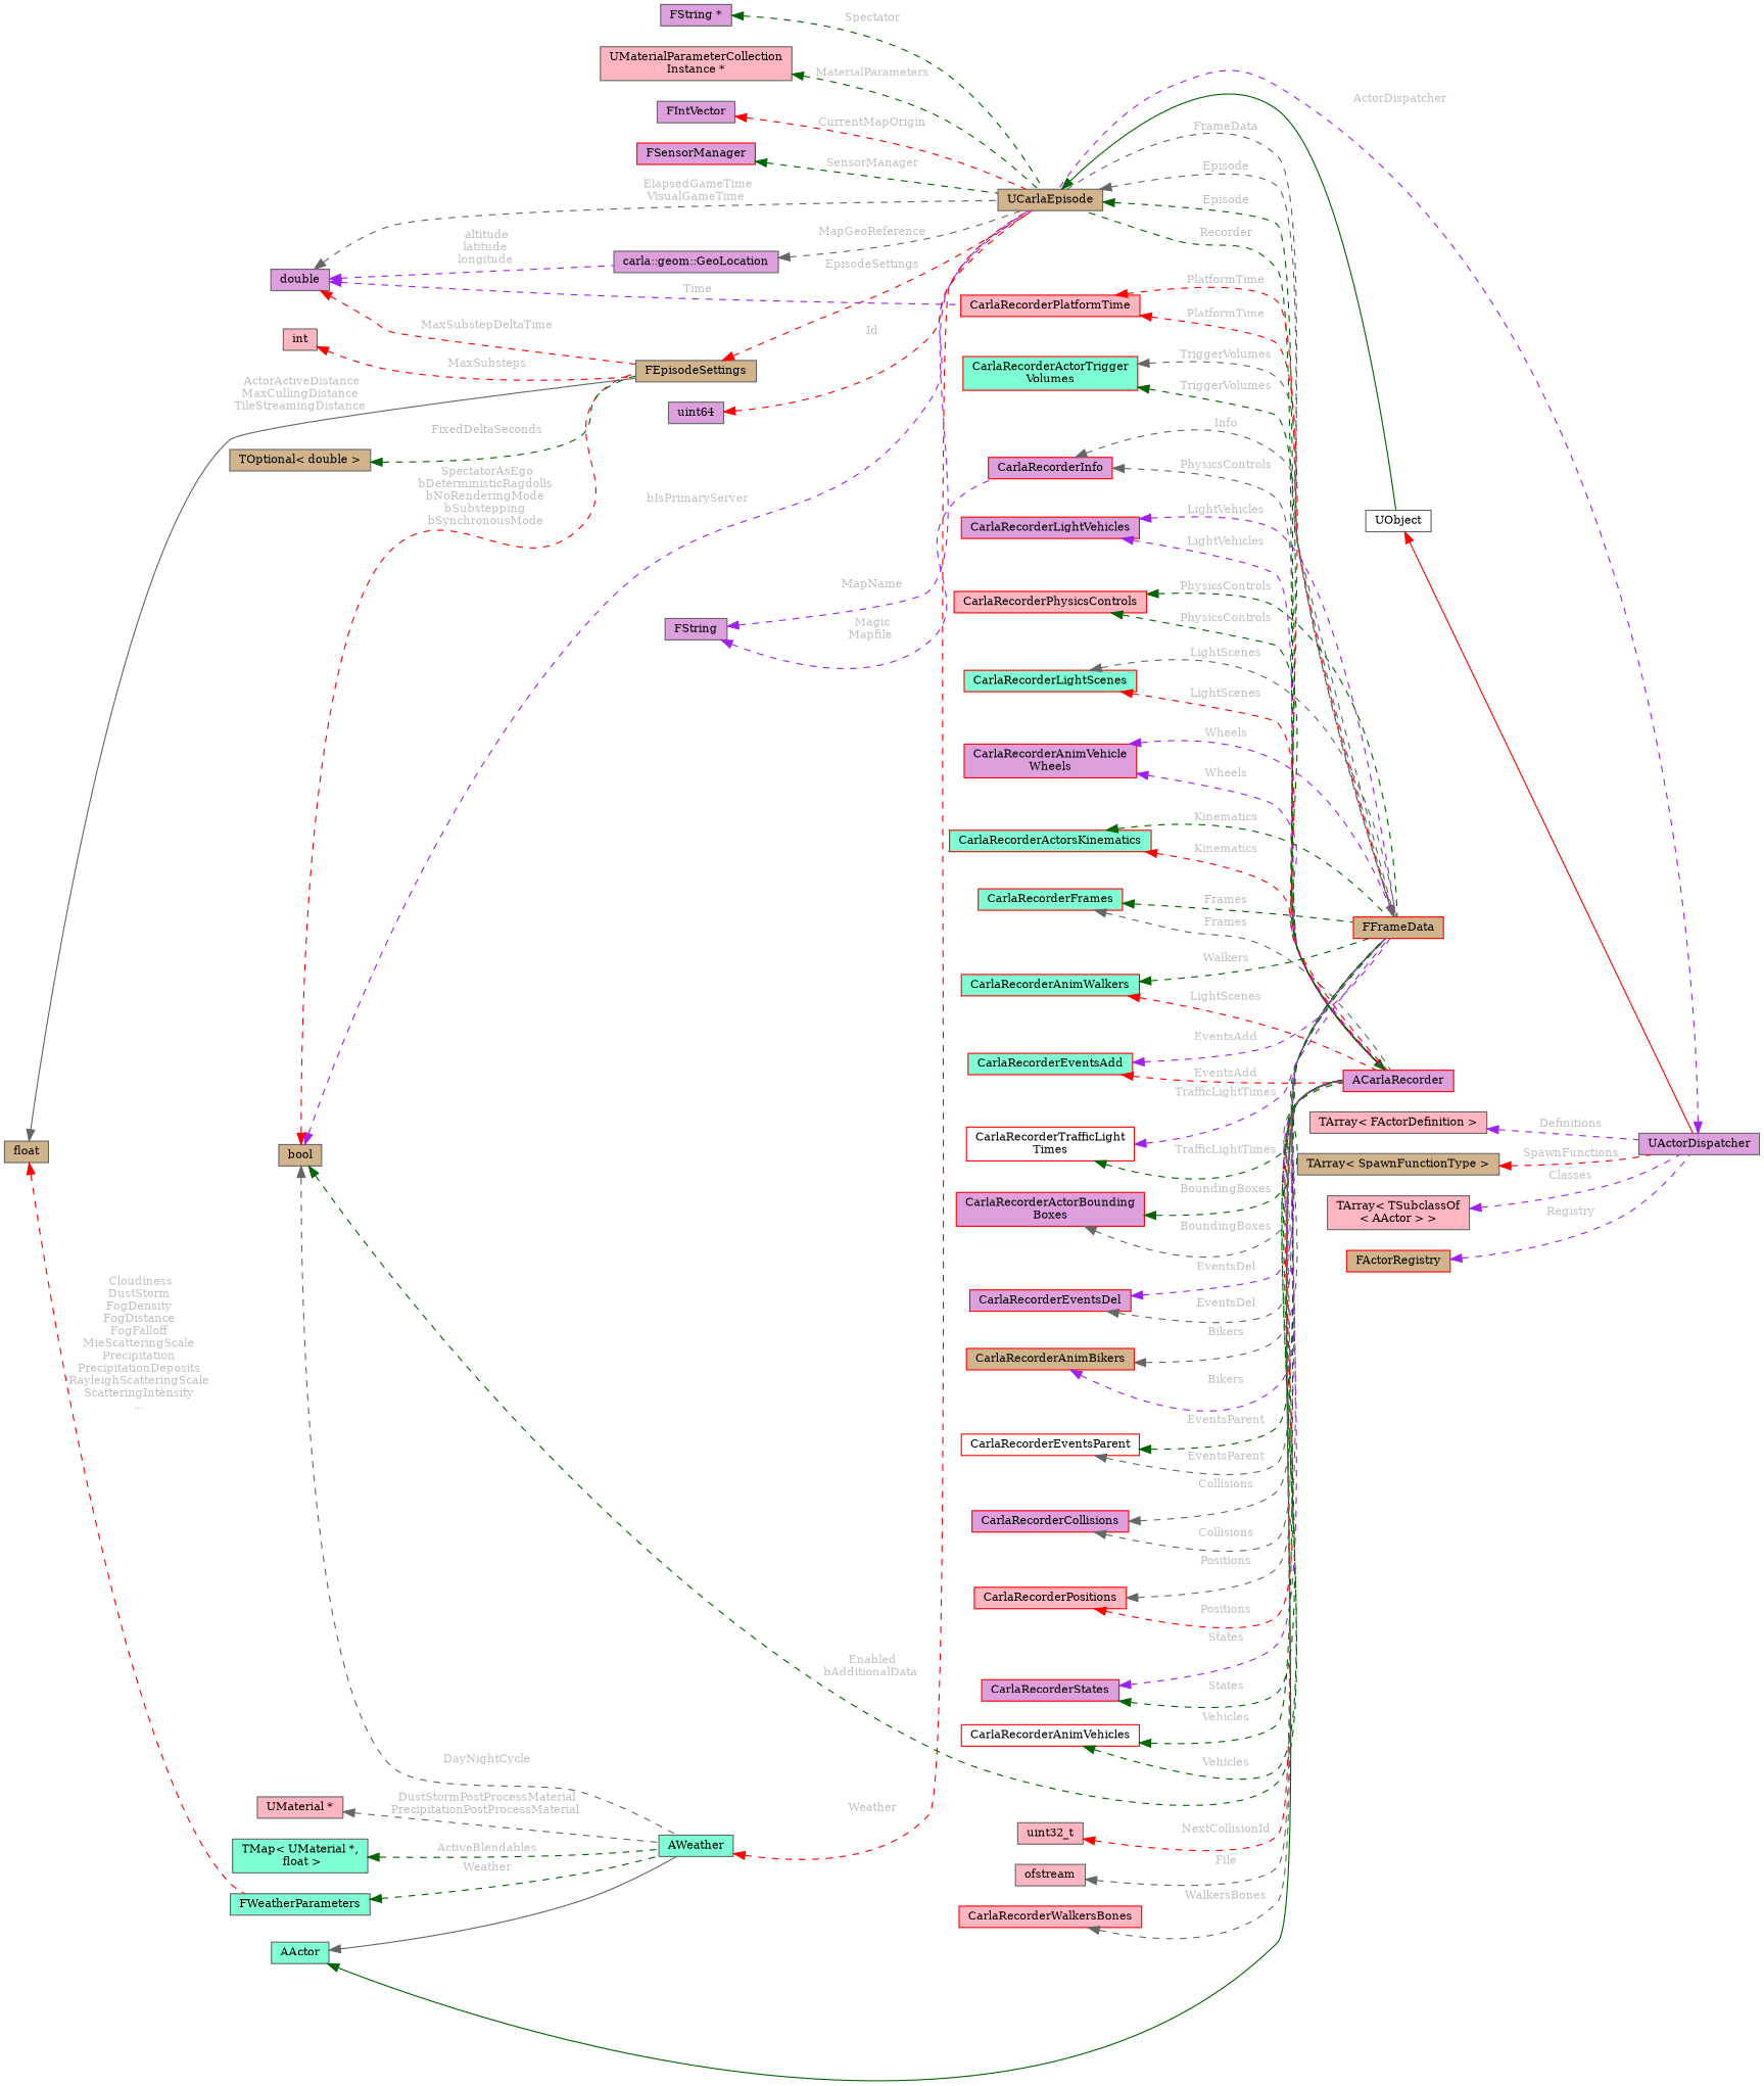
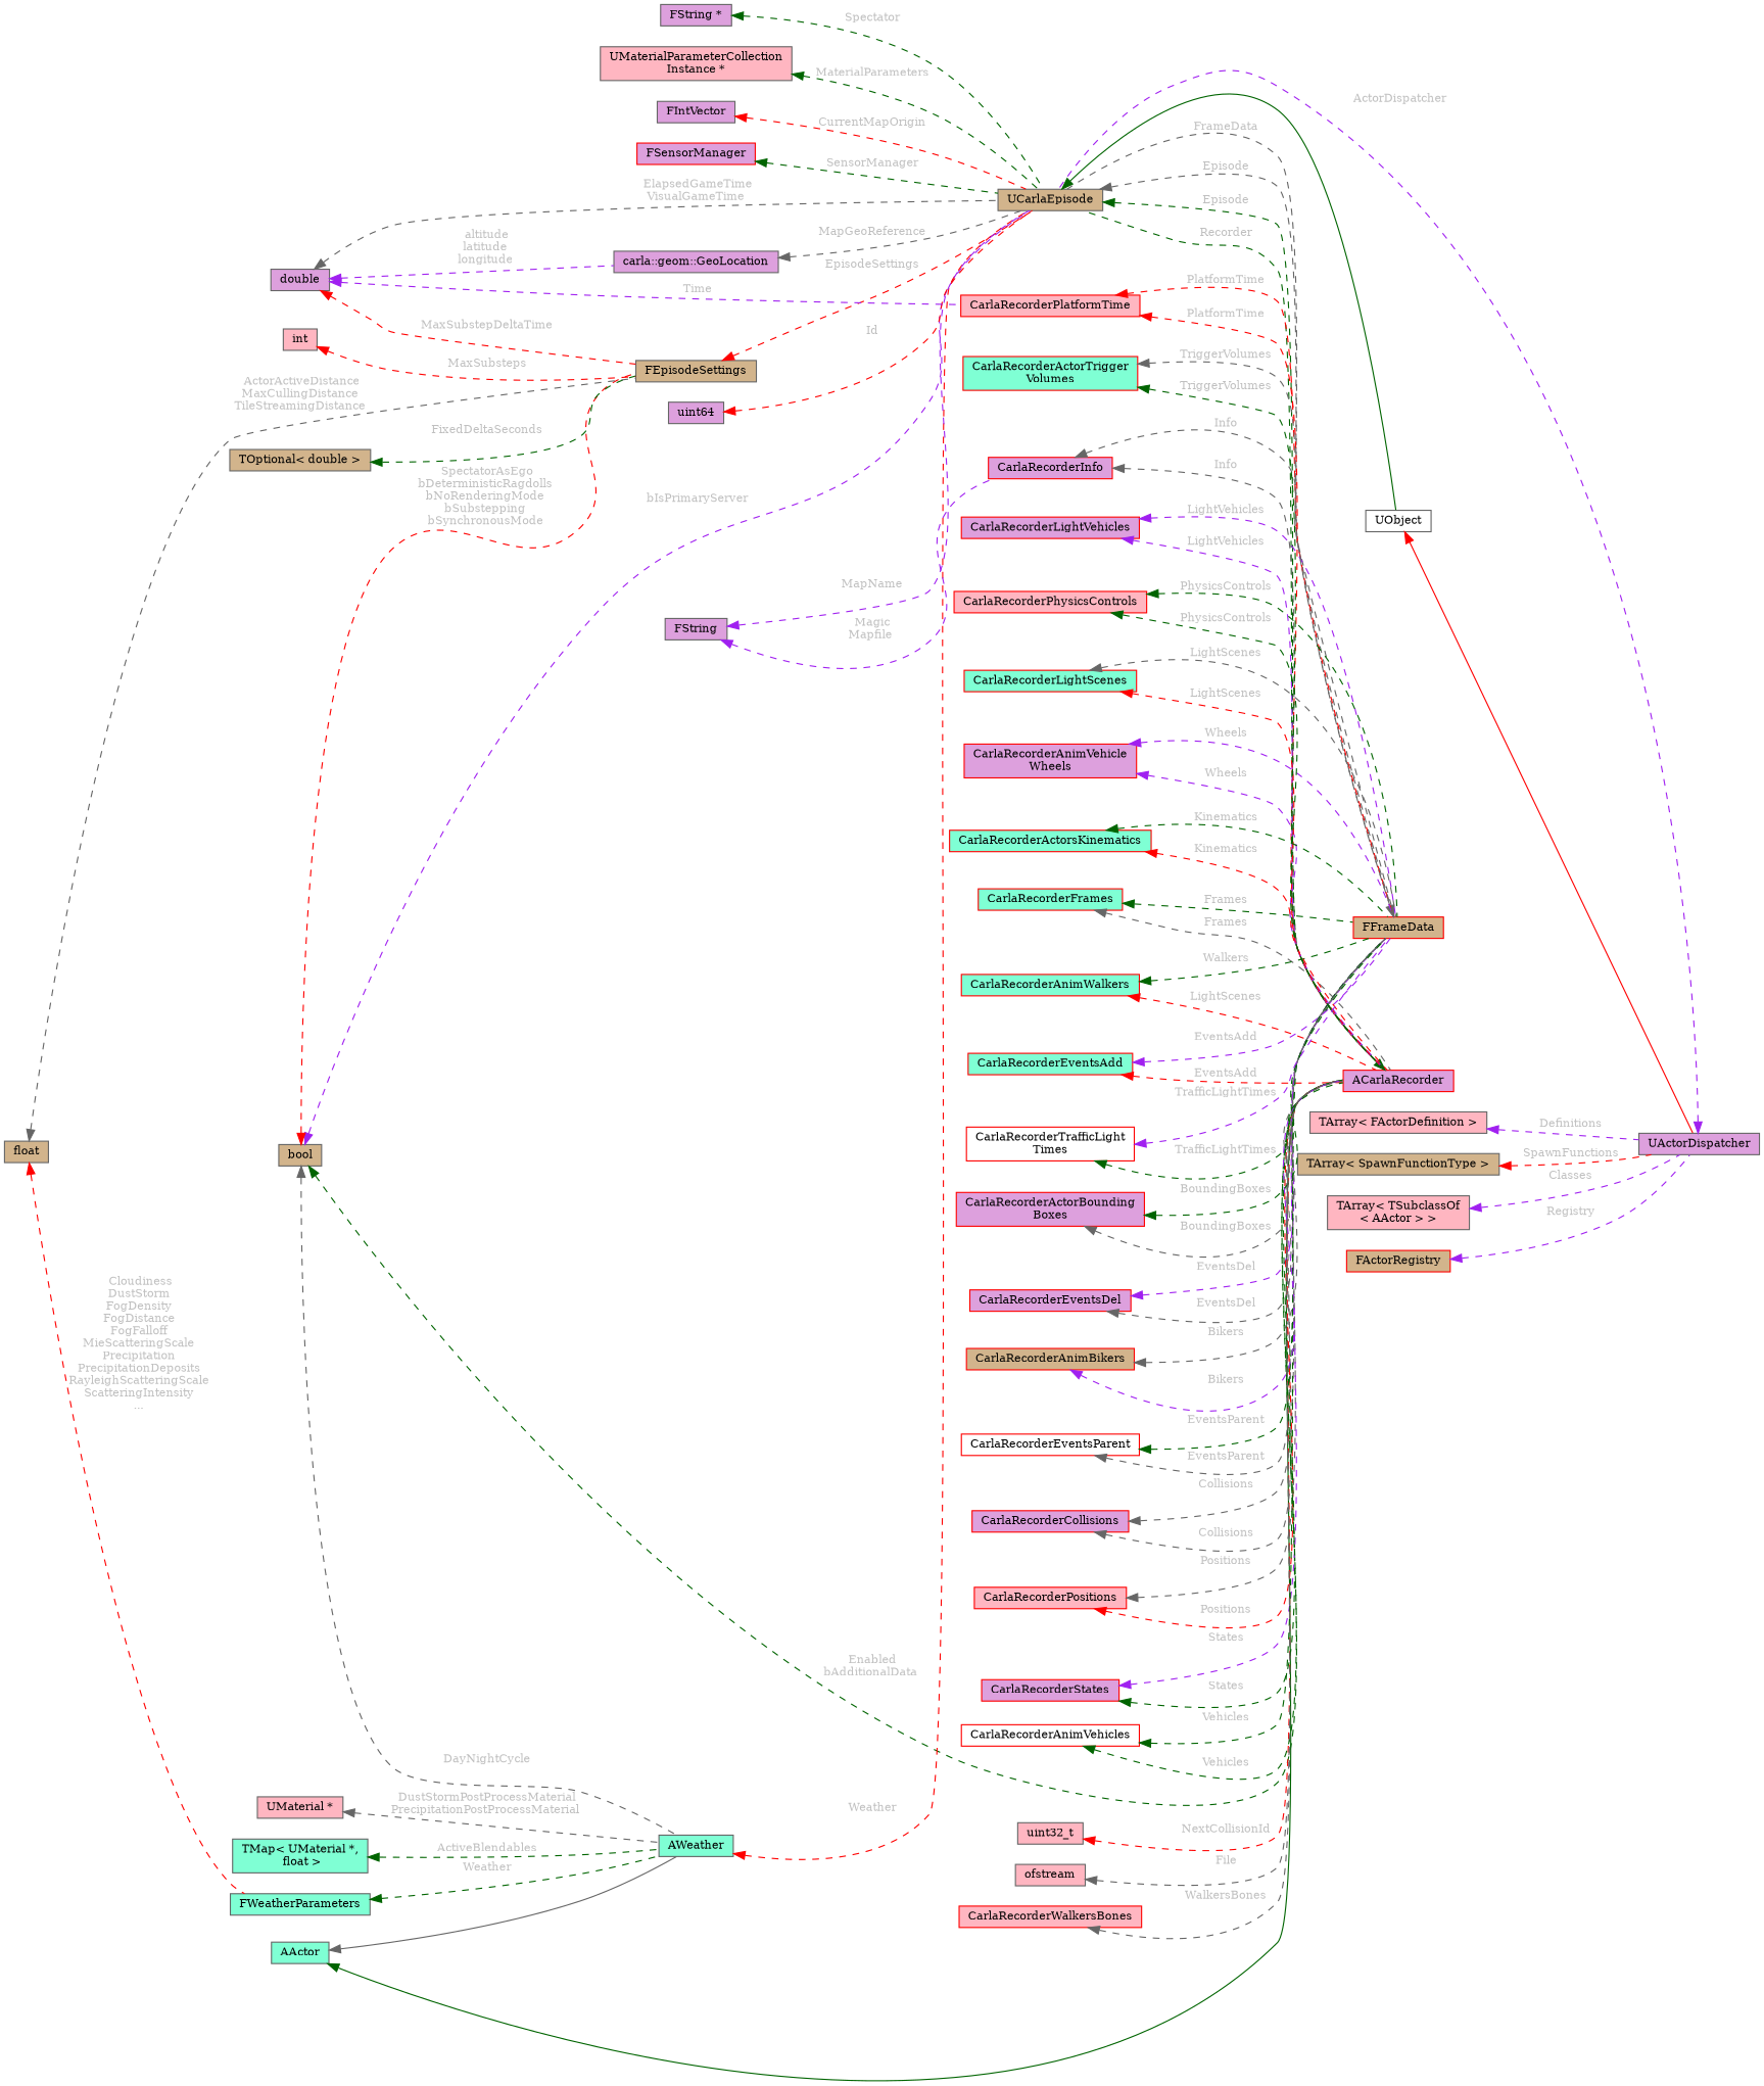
  digraph {
    fontname="DejaVu Serif"
    rankdir=LR
    node [color=gray40 fillcolor=plum fontname="DejaVu Serif" fontsize=10 shape=box style=filled]
    edge [color=darkgreen dir=back fontcolor=grey fontname="DejaVu Serif" fontsize=10 labelfontname=Helvetica labelfontsize=10 style=dashed]
    n1 [fillcolor=tan fontcolor=black height=0.2 label=UCarlaEpisode width=0.4]
    n2 [color=red height=0.2 label=ACarlaRecorder width=0.4]
    n3 [color=red fillcolor=tan height=0.2 label=FFrameData width=0.4]
    n4 [fillcolor=white height=0.2 label=UObject width=0.4]
    n5 [height=0.2 label=UActorDispatcher width=0.4]
    n6 [fillcolor=tan height=0.2 label=bool width=0.4]
    n7 [fillcolor=tan height=0.2 label=FEpisodeSettings width=0.4]
    n8 [fillcolor=aquamarine height=0.2 label=AWeather width=0.4]
    n9 [height=0.2 label=uint64 width=0.4]
    n10 [height=0.2 label=double width=0.4]
    n11 [color=red fillcolor=lightpink height=0.2 label=CarlaRecorderPlatformTime width=0.4]
    n12 [height=0.2 label="carla::geom::GeoLocation" width=0.4]
    n13 [height=0.2 label=FString width=0.4]
    n14 [color=red height=0.2 label=CarlaRecorderInfo width=0.4]
    n15 [fillcolor=tan height=0.2 label="TOptional\< double \>" width=0.4]
    n16 [fillcolor=lightpink height=0.2 label=int width=0.4]
    n17 [fillcolor=tan height=0.2 label=float width=0.4]
    n18 [fillcolor=aquamarine height=0.2 label=FWeatherParameters width=0.4]
    n19 [fillcolor=lightpink height=0.2 label="TArray\< FActorDefinition \>" width=0.4]
    n20 [fillcolor=tan height=0.2 label="TArray\< SpawnFunctionType \>" width=0.4]
    n21 [fillcolor=lightpink height=0.2 label="TArray\< TSubclassOf\l\< AActor \> \>" width=0.4]
    n22 [color=red fillcolor=tan height=0.2 label=FActorRegistry width=0.4]
    n23 [height=0.2 label="FString *" width=0.4]
    n24 [fillcolor=aquamarine height=0.2 label=AActor width=0.4]
    n25 [fillcolor=lightpink height=0.2 label="UMaterial *" width=0.4]
    n26 [fillcolor=aquamarine height=0.2 label="TMap\< UMaterial *,\l float \>" width=0.4]
    n27 [fillcolor=lightpink height=0.2 label="UMaterialParameterCollection\lInstance *" width=0.4]
    n28 [fillcolor=lightpink height=0.2 label=uint32_t width=0.4]
    n29 [fillcolor=lightpink height=0.2 label=ofstream width=0.4]
    n30 [color=red fillcolor=aquamarine height=0.2 label=CarlaRecorderFrames width=0.4]
    n31 [color=red fillcolor=aquamarine height=0.2 label=CarlaRecorderEventsAdd width=0.4]
    n32 [color=red height=0.2 label=CarlaRecorderEventsDel width=0.4]
    n33 [color=red fillcolor=white height=0.2 label=CarlaRecorderEventsParent width=0.4]
    n34 [color=red height=0.2 label=CarlaRecorderCollisions width=0.4]
    n35 [color=red fillcolor=lightpink height=0.2 label=CarlaRecorderPositions width=0.4]
    n36 [color=red height=0.2 label=CarlaRecorderStates width=0.4]
    n37 [color=red fillcolor=white height=0.2 label=CarlaRecorderAnimVehicles width=0.4]
    n38 [color=red height=0.2 label="CarlaRecorderAnimVehicle\lWheels" width=0.4]
    n39 [color=red fillcolor=aquamarine height=0.2 label=CarlaRecorderAnimWalkers width=0.4]
    n40 [color=red fillcolor=tan height=0.2 label=CarlaRecorderAnimBikers width=0.4]
    n41 [color=red height=0.2 label=CarlaRecorderLightVehicles width=0.4]
    n42 [color=red fillcolor=aquamarine height=0.2 label=CarlaRecorderLightScenes width=0.4]
    n43 [color=red fillcolor=aquamarine height=0.2 label=CarlaRecorderActorsKinematics width=0.4]
    n44 [color=red height=0.2 label="CarlaRecorderActorBounding\lBoxes" width=0.4]
    n45 [color=red fillcolor=aquamarine height=0.2 label="CarlaRecorderActorTrigger\lVolumes" width=0.4]
    n46 [color=red fillcolor=lightpink height=0.2 label=CarlaRecorderPhysicsControls width=0.4]
    n47 [color=red fillcolor=white height=0.2 label="CarlaRecorderTrafficLight\lTimes" width=0.4]
    n48 [color=red fillcolor=lightpink height=0.2 label=CarlaRecorderWalkersBones width=0.4]
    n49 [height=0.2 label=FIntVector width=0.4]
    n50 [color=red height=0.2 label=FSensorManager width=0.4]
    n1 -> n2 [label=" Episode"]
    n1 -> n3 [color=gray40 label=" Episode"]
    n1 -> n4 [style=solid fontcolor=""]
    n2 -> n1 [label=" Recorder"]
    n3 -> n1 [color=gray40 label=" FrameData"]
    n4 -> n5 [color=red style=solid fontcolor=""]
    n5 -> n1 [color=purple label=" ActorDispatcher"]
    n6 -> n1 [color=purple label=" bIsPrimaryServer"]
    n6 -> n2 [label=" Enabled\nbAdditionalData"]
    n6 -> n7 [color=red label=" SpectatorAsEgo\nbDeterministicRagdolls\nbNoRenderingMode\nbSubstepping\nbSynchronousMode"]
    n6 -> n8 [color=gray40 label=" DayNightCycle"]
    n7 -> n1 [color=red label=" EpisodeSettings"]
    n8 -> n1 [color=red label=" Weather"]
    n9 -> n1 [color=red label=" Id"]
    n10 -> n1 [color=gray40 label=" ElapsedGameTime\nVisualGameTime"]
    n10 -> n7 [color=red label=" MaxSubstepDeltaTime"]
    n10 -> n11 [color=purple label=" Time"]
    n10 -> n12 [color=purple label=" altitude\nlatitude\nlongitude"]
    n11 -> n2 [color=red label=" PlatformTime"]
    n11 -> n3 [color=red label=" PlatformTime"]
    n12 -> n1 [color=gray40 label=" MapGeoReference"]
    n13 -> n1 [color=purple label=" MapName"]
    n13 -> n14 [color=purple label=" Magic\nMapfile"]
-   n14 -> n2 [color=gray40 label=" PhysicsControls"]
+   n14 -> n2 [color=gray40 label=" Info"]
    n14 -> n3 [color=gray40 label=" Info"]
    n15 -> n7 [label=" FixedDeltaSeconds"]
    n16 -> n7 [color=red label=" MaxSubsteps"]
-   n17 -> n7 [color=gray40 label=" ActorActiveDistance\nMaxCullingDistance\nTileStreamingDistance" style=solid]
+   n17 -> n7 [color=gray40 label=" ActorActiveDistance\nMaxCullingDistance\nTileStreamingDistance"]
    n17 -> n18 [color=red label=" Cloudiness\nDustStorm\nFogDensity\nFogDistance\nFogFalloff\nMieScatteringScale\nPrecipitation\nPrecipitationDeposits\nRayleighScatteringScale\nScatteringIntensity\n..."]
    n18 -> n8 [label=" Weather"]
    n19 -> n5 [color=purple label=" Definitions"]
    n20 -> n5 [color=red label=" SpawnFunctions"]
    n21 -> n5 [color=purple label=" Classes"]
    n22 -> n5 [color=purple label=" Registry"]
    n23 -> n1 [label=" Spectator"]
    n24 -> n2 [style=solid fontcolor=""]
    n24 -> n8 [color=gray40 style=solid fontcolor=""]
    n25 -> n8 [color=gray40 label=" DustStormPostProcessMaterial\nPrecipitationPostProcessMaterial"]
    n26 -> n8 [label=" ActiveBlendables"]
    n27 -> n1 [label=" MaterialParameters"]
    n28 -> n2 [color=red label=" NextCollisionId"]
    n29 -> n2 [color=gray40 label=" File"]
    n30 -> n2 [color=gray40 label=" Frames"]
    n30 -> n3 [label=" Frames"]
    n31 -> n2 [color=red label=" EventsAdd"]
    n31 -> n3 [color=purple label=" EventsAdd"]
    n32 -> n2 [color=gray40 label=" EventsDel"]
    n32 -> n3 [color=purple label=" EventsDel"]
    n33 -> n2 [color=gray40 label=" EventsParent"]
    n33 -> n3 [label=" EventsParent"]
    n34 -> n2 [color=gray40 label=" Collisions"]
    n34 -> n3 [color=gray40 label=" Collisions"]
    n35 -> n2 [color=red label=" Positions"]
    n35 -> n3 [color=gray40 label=" Positions"]
    n36 -> n2 [label=" States"]
    n36 -> n3 [color=purple label=" States"]
    n37 -> n2 [label=" Vehicles"]
    n37 -> n3 [label=" Vehicles"]
    n38 -> n2 [color=purple label=" Wheels"]
    n38 -> n3 [color=purple label=" Wheels"]
    n39 -> n2 [color=red label=" LightScenes"]
    n39 -> n3 [label=" Walkers"]
    n40 -> n2 [color=purple label=" Bikers"]
    n40 -> n3 [color=gray40 label=" Bikers"]
    n41 -> n2 [color=purple label=" LightVehicles"]
    n41 -> n3 [color=purple label=" LightVehicles"]
    n42 -> n2 [color=red label=" LightScenes"]
    n42 -> n3 [color=gray40 label=" LightScenes"]
    n43 -> n2 [color=red label=" Kinematics"]
    n43 -> n3 [label=" Kinematics"]
    n44 -> n2 [color=gray40 label=" BoundingBoxes"]
    n44 -> n3 [label=" BoundingBoxes"]
    n45 -> n2 [label=" TriggerVolumes"]
    n45 -> n3 [color=gray40 label=" TriggerVolumes"]
    n46 -> n2 [label=" PhysicsControls"]
    n46 -> n3 [label=" PhysicsControls"]
    n47 -> n2 [label=" TrafficLightTimes"]
    n47 -> n3 [color=purple label=" TrafficLightTimes"]
    n48 -> n2 [color=gray40 label=" WalkersBones"]
    n49 -> n1 [color=red label=" CurrentMapOrigin"]
    n50 -> n1 [label=" SensorManager"]
  }
